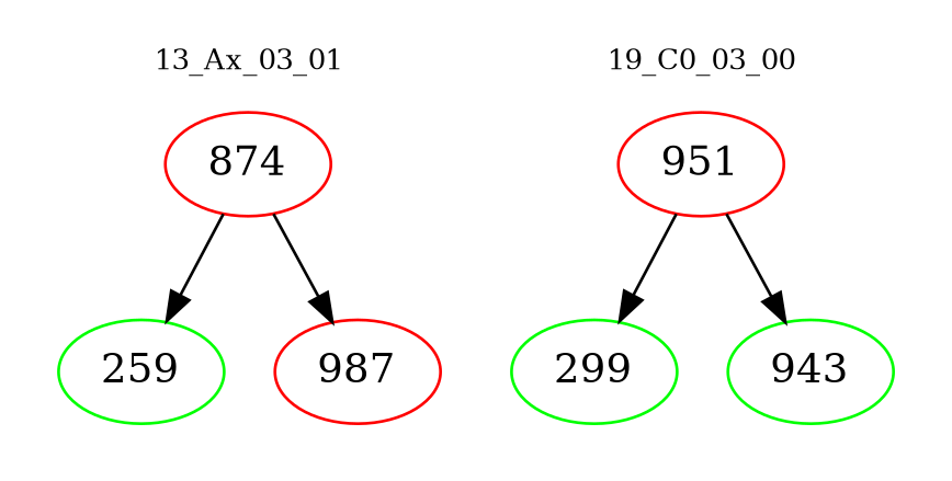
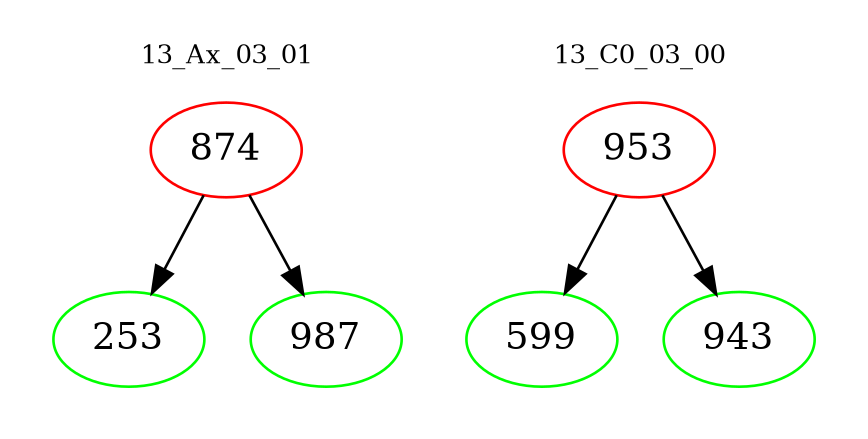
  digraph {
    node [color=red]
    edge [color=black]
    n1 [label=874]
-   n2 [color=green label=259]
-   n3 [label=987]
-   n4 [label=951]
-   n5 [color=green label=299]
+   n2 [color=green label=253]
+   n3 [color=green label=987]
+   n4 [label=953]
+   n5 [color=green label=599]
    n6 [color=green label=943]
    subgraph cluster_1 {
      color=white
      fontsize=10
      label="13_Ax_03_01"
      n1
      n2
      n3
    }
    subgraph cluster_2 {
      color=white
      fontsize=10
-     label="19_C0_03_00"
+     label="13_C0_03_00"
      n4
      n5
      n6
    }
    n1 -> n2
    n1 -> n3
    n4 -> n5
    n4 -> n6
  }
